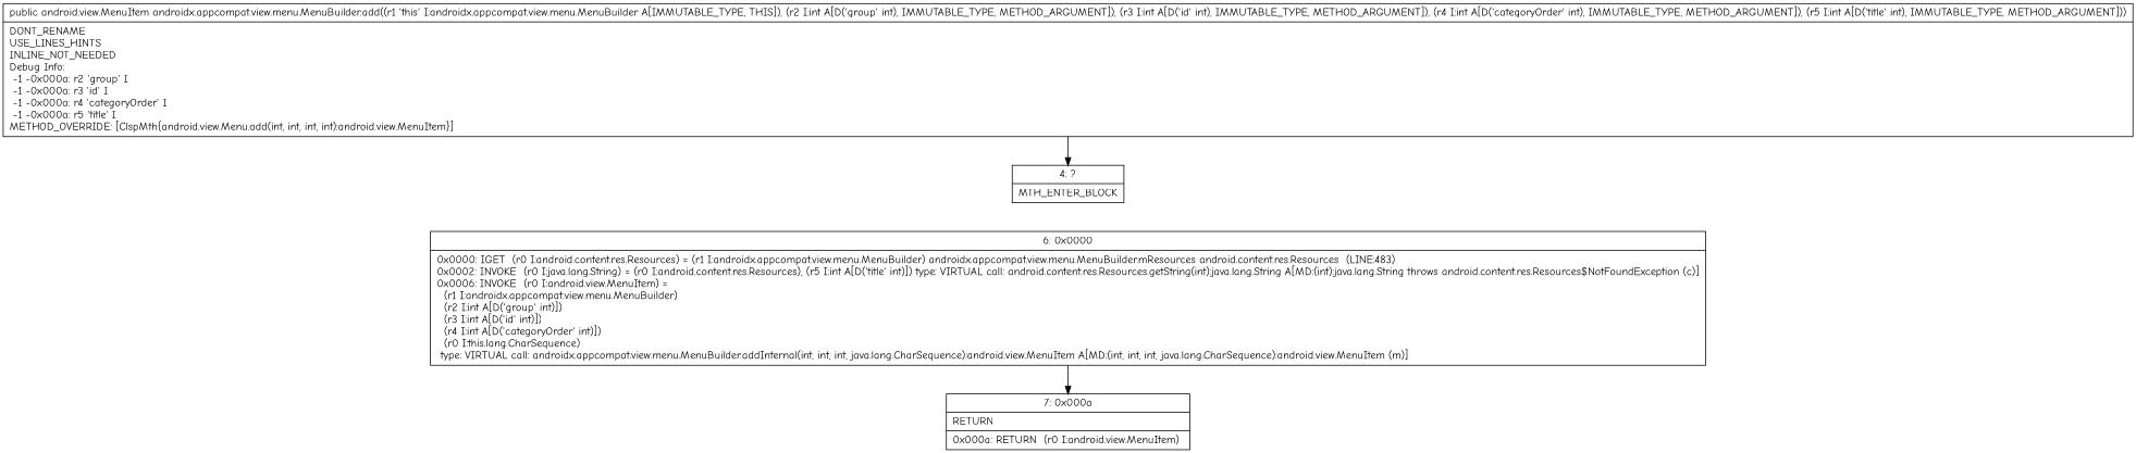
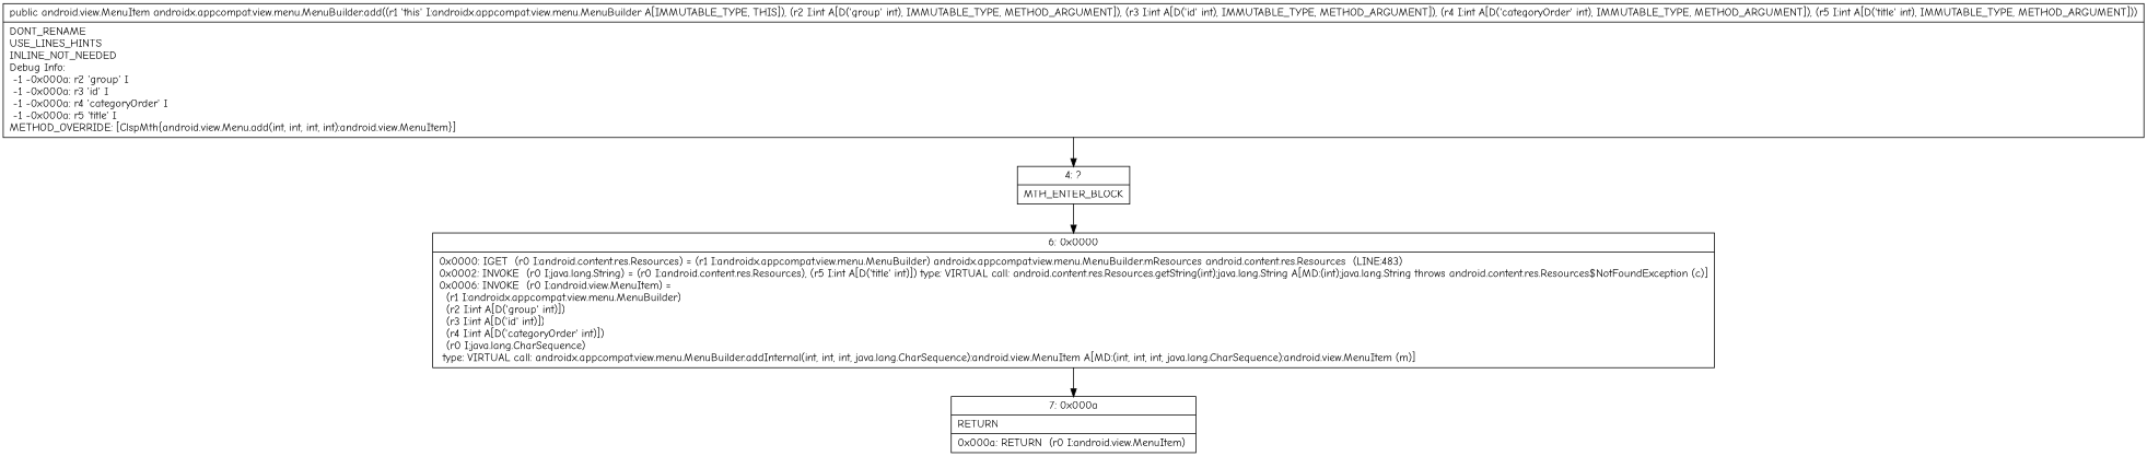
  digraph {
    fontname="Comic Neue"
    node [fontname="Comic Neue" shape=record]
    edge [fontname="Comic Neue"]
    n1 [label="{4\:\ ?|MTH_ENTER_BLOCK\l}"]
-   n2 [label="{6\:\ 0x0000|0x0000: IGET  (r0 I:android.content.res.Resources) = (r1 I:androidx.appcompat.view.menu.MenuBuilder) androidx.appcompat.view.menu.MenuBuilder.mResources android.content.res.Resources  (LINE:483)\l0x0002: INVOKE  (r0 I:java.lang.String) = (r0 I:android.content.res.Resources), (r5 I:int A[D('title' int)]) type: VIRTUAL call: android.content.res.Resources.getString(int):java.lang.String A[MD:(int):java.lang.String throws android.content.res.Resources$NotFoundException (c)]\l0x0006: INVOKE  (r0 I:android.view.MenuItem) = \l  (r1 I:androidx.appcompat.view.menu.MenuBuilder)\l  (r2 I:int A[D('group' int)])\l  (r3 I:int A[D('id' int)])\l  (r4 I:int A[D('categoryOrder' int)])\l  (r0 I:this.lang.CharSequence)\l type: VIRTUAL call: androidx.appcompat.view.menu.MenuBuilder.addInternal(int, int, int, java.lang.CharSequence):android.view.MenuItem A[MD:(int, int, int, java.lang.CharSequence):android.view.MenuItem (m)]\l}"]
+   n2 [label="{6\:\ 0x0000|0x0000: IGET  (r0 I:android.content.res.Resources) = (r1 I:androidx.appcompat.view.menu.MenuBuilder) androidx.appcompat.view.menu.MenuBuilder.mResources android.content.res.Resources  (LINE:483)\l0x0002: INVOKE  (r0 I:java.lang.String) = (r0 I:android.content.res.Resources), (r5 I:int A[D('title' int)]) type: VIRTUAL call: android.content.res.Resources.getString(int):java.lang.String A[MD:(int):java.lang.String throws android.content.res.Resources$NotFoundException (c)]\l0x0006: INVOKE  (r0 I:android.view.MenuItem) = \l  (r1 I:androidx.appcompat.view.menu.MenuBuilder)\l  (r2 I:int A[D('group' int)])\l  (r3 I:int A[D('id' int)])\l  (r4 I:int A[D('categoryOrder' int)])\l  (r0 I:java.lang.CharSequence)\l type: VIRTUAL call: androidx.appcompat.view.menu.MenuBuilder.addInternal(int, int, int, java.lang.CharSequence):android.view.MenuItem A[MD:(int, int, int, java.lang.CharSequence):android.view.MenuItem (m)]\l}"]
    n3 [label="{7\:\ 0x000a|RETURN\l|0x000a: RETURN  (r0 I:android.view.MenuItem) \l}"]
    n4 [label="{public android.view.MenuItem androidx.appcompat.view.menu.MenuBuilder.add((r1 'this' I:androidx.appcompat.view.menu.MenuBuilder A[IMMUTABLE_TYPE, THIS]), (r2 I:int A[D('group' int), IMMUTABLE_TYPE, METHOD_ARGUMENT]), (r3 I:int A[D('id' int), IMMUTABLE_TYPE, METHOD_ARGUMENT]), (r4 I:int A[D('categoryOrder' int), IMMUTABLE_TYPE, METHOD_ARGUMENT]), (r5 I:int A[D('title' int), IMMUTABLE_TYPE, METHOD_ARGUMENT]))  | DONT_RENAME\lUSE_LINES_HINTS\lINLINE_NOT_NEEDED\lDebug Info:\l  \-1 \-0x000a: r2 'group' I\l  \-1 \-0x000a: r3 'id' I\l  \-1 \-0x000a: r4 'categoryOrder' I\l  \-1 \-0x000a: r5 'title' I\lMETHOD_OVERRIDE: [ClspMth\{android.view.Menu.add(int, int, int, int):android.view.MenuItem\}]\l}"]
+   n1 -> n2
    n2 -> n3
    n4 -> n1
  }
